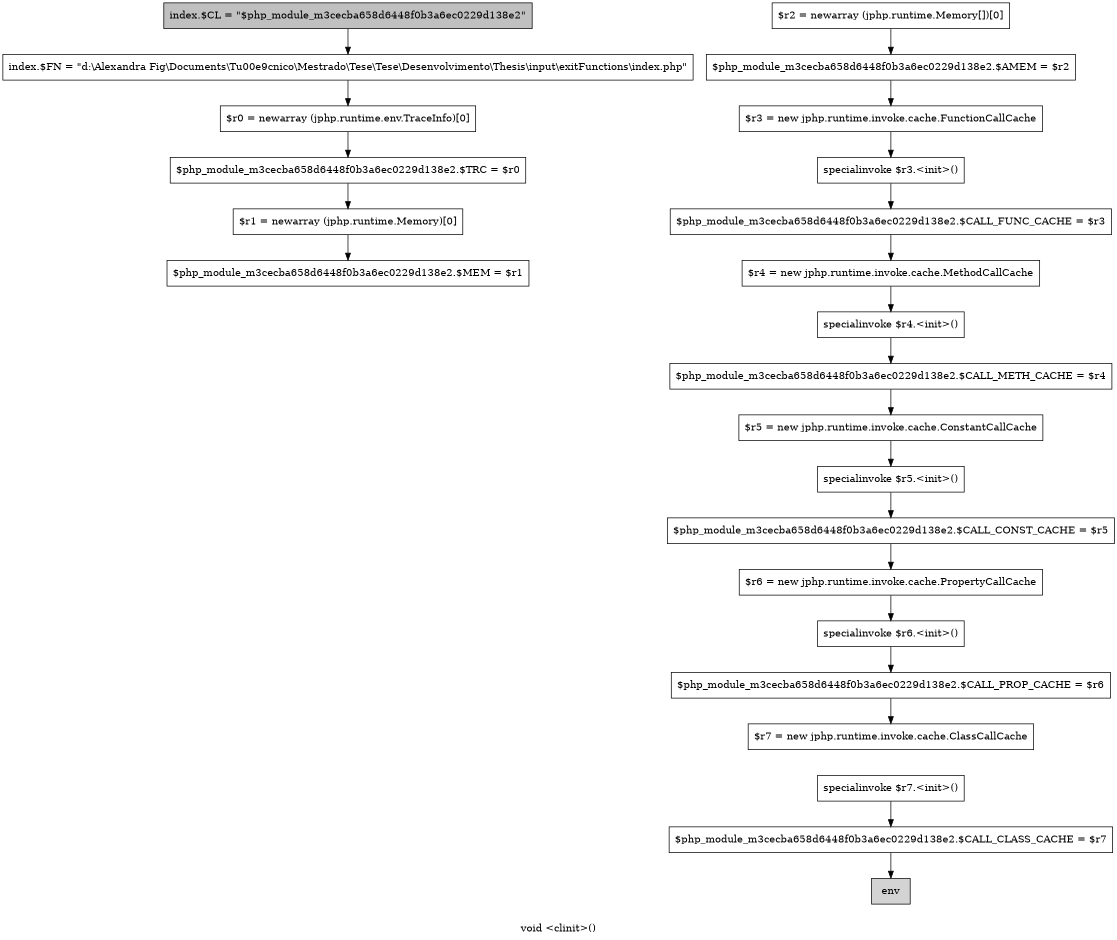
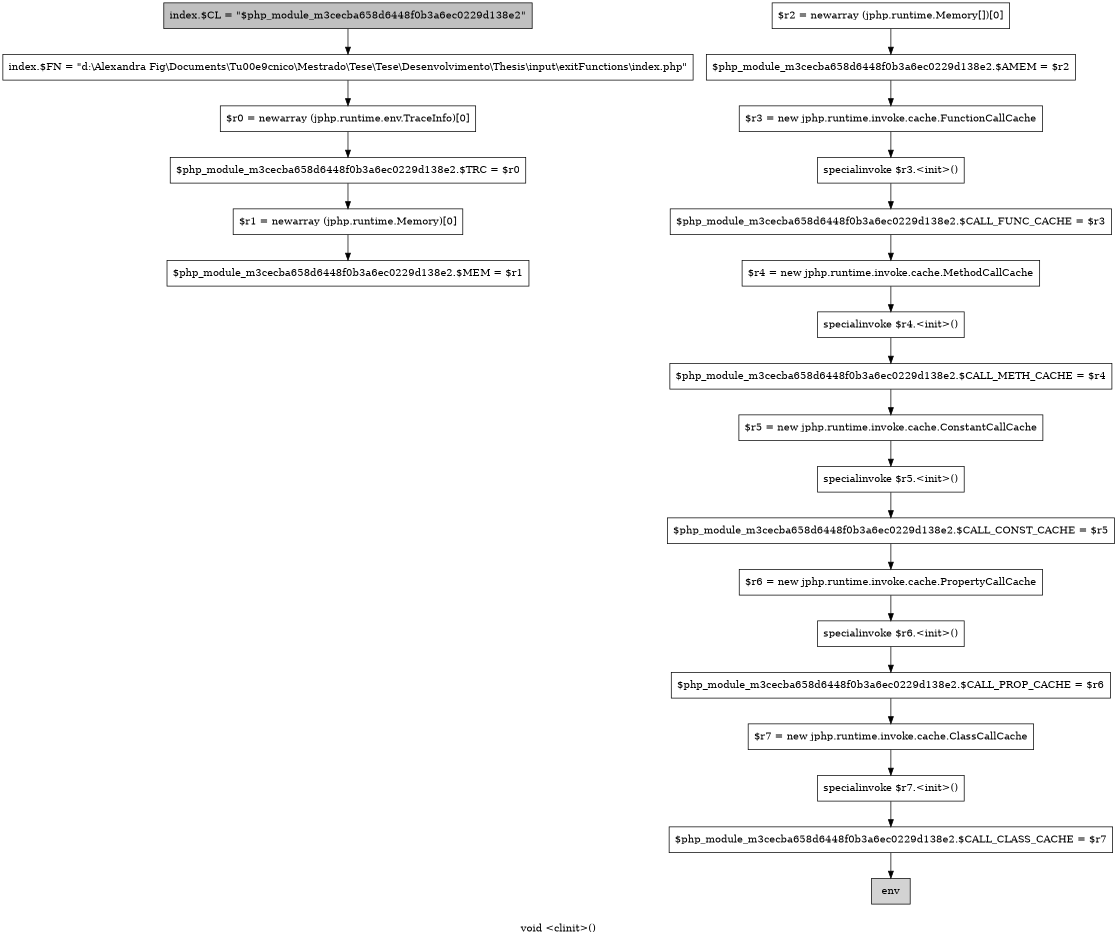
  digraph {
    label="void <clinit>()"
    node [shape=box]
    n1 [fillcolor=gray label="index.$CL = \"$php_module_m3cecba658d6448f0b3a6ec0229d138e2\"" style=filled]
    n2 [label="index.$FN = \"d:\\Alexandra Fig\\Documents\\T\u00e9cnico\\Mestrado\\Tese\\Tese\\Desenvolvimento\\Thesis\\input\\exitFunctions\\index.php\""]
    n3 [label="$r0 = newarray (jphp.runtime.env.TraceInfo)[0]"]
    n4 [label="$php_module_m3cecba658d6448f0b3a6ec0229d138e2.$TRC = $r0"]
    n5 [label="$r1 = newarray (jphp.runtime.Memory)[0]"]
    n6 [label="$php_module_m3cecba658d6448f0b3a6ec0229d138e2.$MEM = $r1"]
    n7 [label="$r2 = newarray (jphp.runtime.Memory[])[0]"]
    n8 [label="$php_module_m3cecba658d6448f0b3a6ec0229d138e2.$AMEM = $r2"]
    n9 [label="$r3 = new jphp.runtime.invoke.cache.FunctionCallCache"]
    n10 [label="specialinvoke $r3.<init>()"]
    n11 [label="$php_module_m3cecba658d6448f0b3a6ec0229d138e2.$CALL_FUNC_CACHE = $r3"]
    n12 [label="$r4 = new jphp.runtime.invoke.cache.MethodCallCache"]
    n13 [label="specialinvoke $r4.<init>()"]
    n14 [label="$php_module_m3cecba658d6448f0b3a6ec0229d138e2.$CALL_METH_CACHE = $r4"]
    n15 [label="$r5 = new jphp.runtime.invoke.cache.ConstantCallCache"]
    n16 [label="specialinvoke $r5.<init>()"]
    n17 [label="$php_module_m3cecba658d6448f0b3a6ec0229d138e2.$CALL_CONST_CACHE = $r5"]
    n18 [label="$r6 = new jphp.runtime.invoke.cache.PropertyCallCache"]
    n19 [label="specialinvoke $r6.<init>()"]
    n20 [label="$php_module_m3cecba658d6448f0b3a6ec0229d138e2.$CALL_PROP_CACHE = $r6"]
    n21 [label="$r7 = new jphp.runtime.invoke.cache.ClassCallCache"]
    n22 [label="specialinvoke $r7.<init>()"]
    n23 [label="$php_module_m3cecba658d6448f0b3a6ec0229d138e2.$CALL_CLASS_CACHE = $r7"]
    n24 [fillcolor=lightgray label=env style=filled]
    n1 -> n2
    n2 -> n3
    n3 -> n4
    n4 -> n5
    n5 -> n6
    n7 -> n8
    n8 -> n9
    n9 -> n10
    n10 -> n11
    n11 -> n12
    n12 -> n13
    n13 -> n14
    n14 -> n15
    n15 -> n16
    n16 -> n17
    n17 -> n18
    n18 -> n19
    n19 -> n20
    n20 -> n21
+   n21 -> n22
    n22 -> n23
    n23 -> n24
  }
